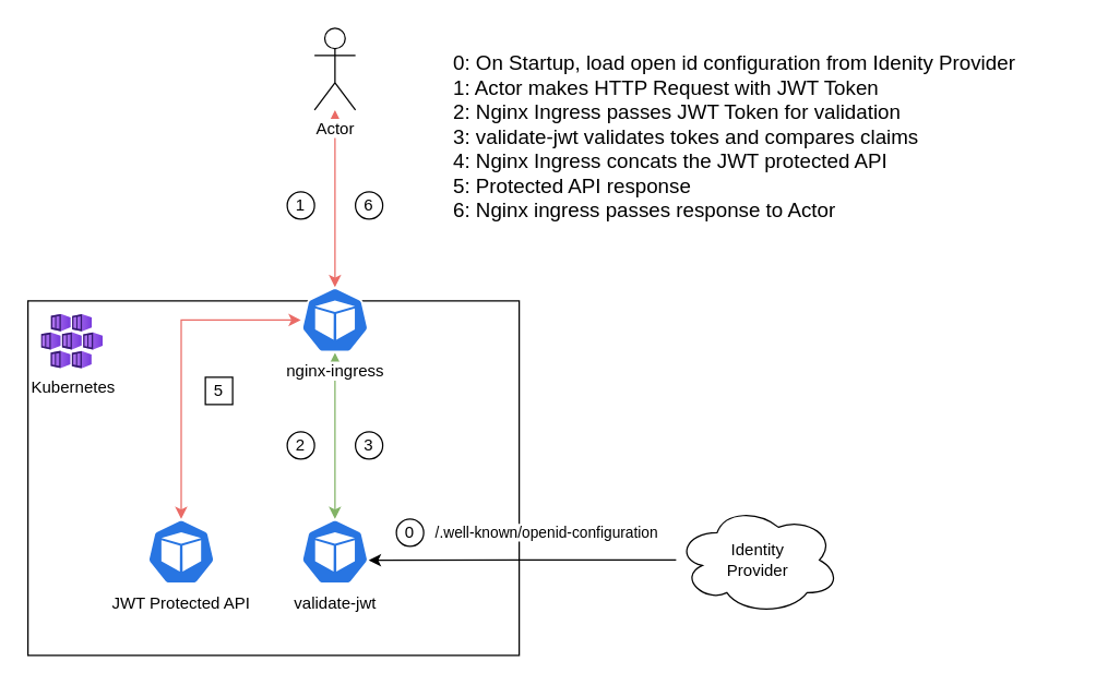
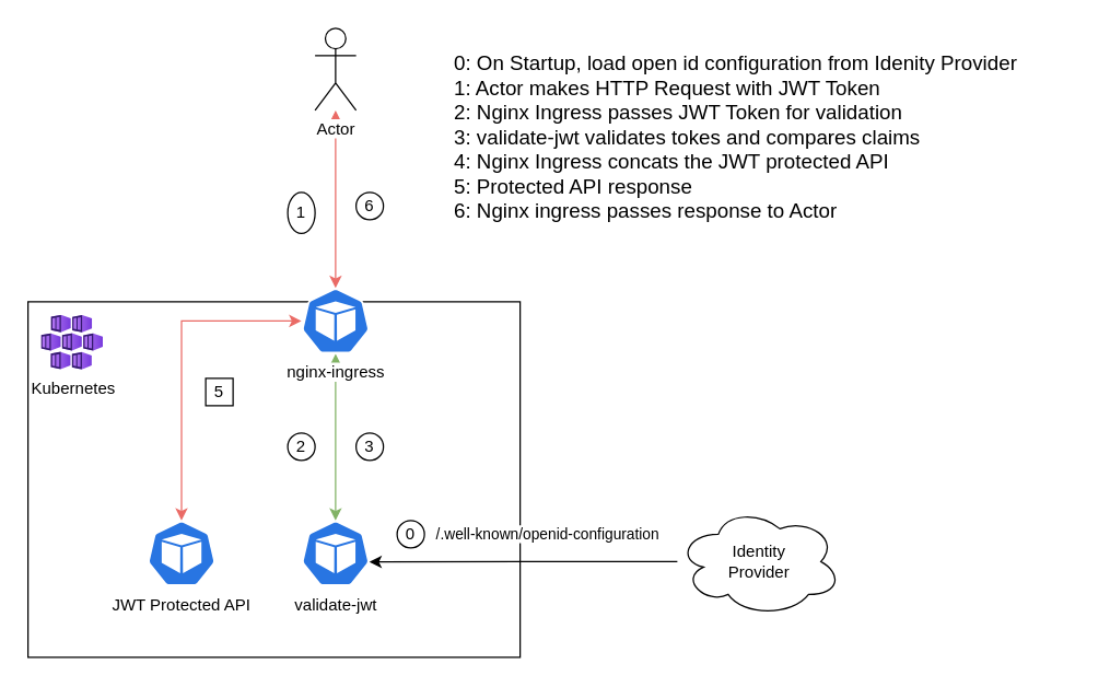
  <mxCell id="0" />
  <mxCell id="1" parent="0" />
  <mxCell id="2" value="" style="rounded=0;whiteSpace=wrap;html=1;" vertex="1" parent="1"><mxGeometry x="20" y="220" width="360" height="260" as="geometry" /></mxCell>
  <mxCell id="3" value="Kubernetes" style="aspect=fixed;html=1;points=[];align=center;image;fontSize=12;image=img/lib/azure2/containers/Kubernetes_Services.svg;" vertex="1" parent="1"><mxGeometry x="30" y="230" width="45.33" height="40" as="geometry" /></mxCell>
  <mxCell id="4" style="edgeStyle=orthogonalEdgeStyle;rounded=0;orthogonalLoop=1;jettySize=auto;html=1;fontColor=#000000;startArrow=classic;startFill=1;strokeColor=#82b366;fillColor=#d5e8d4;" edge="1" parent="1" source="6" target="9"><mxGeometry relative="1" as="geometry" /></mxCell>
  <mxCell id="5" style="edgeStyle=orthogonalEdgeStyle;rounded=0;orthogonalLoop=1;jettySize=auto;html=1;fontColor=#000000;startArrow=classic;startFill=1;strokeColor=#EA6B66;" edge="1" parent="1" source="6" target="15"><mxGeometry relative="1" as="geometry" /></mxCell>
  <mxCell id="6" value="nginx-ingress" style="sketch=0;html=1;dashed=0;whitespace=wrap;fillColor=#2875E2;strokeColor=#ffffff;points=[[0.005,0.63,0],[0.1,0.2,0],[0.9,0.2,0],[0.5,0,0],[0.995,0.63,0],[0.72,0.99,0],[0.5,1,0],[0.28,0.99,0]];shape=mxgraph.kubernetes.icon;prIcon=pod;verticalAlign=top;labelPosition=center;verticalLabelPosition=bottom;align=center;labelBackgroundColor=default;" vertex="1" parent="1"><mxGeometry x="220" y="210" width="50" height="48" as="geometry" /></mxCell>
  <mxCell id="7" style="edgeStyle=orthogonalEdgeStyle;rounded=0;orthogonalLoop=1;jettySize=auto;html=1;fontColor=#000000;strokeColor=#EA6B66;startArrow=classic;startFill=1;" edge="1" parent="1" source="8" target="6"><mxGeometry relative="1" as="geometry" /></mxCell>
  <mxCell id="8" value="Actor" style="shape=umlActor;verticalLabelPosition=bottom;verticalAlign=top;html=1;outlineConnect=0;labelBackgroundColor=default;labelBorderColor=none;" vertex="1" parent="1"><mxGeometry x="230" y="20" width="30" height="60" as="geometry" /></mxCell>
  <mxCell id="9" value="validate-jwt" style="sketch=0;html=1;dashed=0;whitespace=wrap;fillColor=#2875E2;strokeColor=#ffffff;points=[[0.005,0.63,0],[0.1,0.2,0],[0.9,0.2,0],[0.5,0,0],[0.995,0.63,0],[0.72,0.99,0],[0.5,1,0],[0.28,0.99,0]];shape=mxgraph.kubernetes.icon;prIcon=pod;verticalAlign=top;labelPosition=center;verticalLabelPosition=bottom;align=center;" vertex="1" parent="1"><mxGeometry x="220" y="380" width="50" height="48" as="geometry" /></mxCell>
  <mxCell id="10" value="/.well-known/openid-configuration" style="edgeStyle=orthogonalEdgeStyle;rounded=0;orthogonalLoop=1;jettySize=auto;html=1;entryX=0.995;entryY=0.63;entryDx=0;entryDy=0;entryPerimeter=0;" edge="1" parent="1" source="11" target="9"><mxGeometry x="-0.157" y="-20" relative="1" as="geometry"><mxPoint as="offset" /></mxGeometry></mxCell>
  <mxCell id="11" value="Identity&lt;br&gt;Provider" style="ellipse;shape=cloud;whiteSpace=wrap;html=1;" vertex="1" parent="1"><mxGeometry x="495" y="370" width="120" height="80" as="geometry" /></mxCell>
- <mxCell id="12" value="1" style="ellipse;whiteSpace=wrap;html=1;" vertex="1" parent="1"><mxGeometry x="210" y="140" width="20" height="20" as="geometry" /></mxCell>
+ <mxCell id="12" value="1" style="ellipse;whiteSpace=wrap;html=1;" vertex="1" parent="1"><mxGeometry x="210" y="140" width="20" height="30" as="geometry" /></mxCell>
  <mxCell id="13" value="2" style="ellipse;whiteSpace=wrap;html=1;" vertex="1" parent="1"><mxGeometry x="210" y="316" width="20" height="20" as="geometry" /></mxCell>
  <mxCell id="14" value="3" style="ellipse;whiteSpace=wrap;html=1;" vertex="1" parent="1"><mxGeometry x="260" y="316" width="20" height="20" as="geometry" /></mxCell>
  <mxCell id="15" value="JWT Protected API" style="sketch=0;html=1;dashed=0;whitespace=wrap;fillColor=#2875E2;strokeColor=#ffffff;points=[[0.005,0.63,0],[0.1,0.2,0],[0.9,0.2,0],[0.5,0,0],[0.995,0.63,0],[0.72,0.99,0],[0.5,1,0],[0.28,0.99,0]];shape=mxgraph.kubernetes.icon;prIcon=pod;verticalAlign=top;labelPosition=center;verticalLabelPosition=bottom;align=center;" vertex="1" parent="1"><mxGeometry x="107.33" y="380" width="50" height="48" as="geometry" /></mxCell>
  <mxCell id="16" value="5" style="whiteSpace=wrap;html=1;rounded=0;" vertex="1" parent="1"><mxGeometry x="150" y="276" width="20" height="20" as="geometry" /></mxCell>
  <mxCell id="17" value="6" style="ellipse;whiteSpace=wrap;html=1;" vertex="1" parent="1"><mxGeometry x="260" y="140" width="20" height="20" as="geometry" /></mxCell>
  <mxCell id="18" value="0" style="ellipse;whiteSpace=wrap;html=1;" vertex="1" parent="1"><mxGeometry x="290" y="380" width="20" height="20" as="geometry" /></mxCell>
  <mxCell id="19" value="0: On Startup, load open id configuration from Idenity Provider&lt;br style=&quot;font-size: 15px;&quot;&gt;1: Actor makes HTTP Request with JWT Token&lt;br style=&quot;font-size: 15px;&quot;&gt;2: Nginx Ingress passes JWT Token for validation&lt;br style=&quot;font-size: 15px;&quot;&gt;3: validate-jwt validates tokes and compares claims&lt;br style=&quot;font-size: 15px;&quot;&gt;4: Nginx Ingress concats the JWT protected API&lt;br style=&quot;font-size: 15px;&quot;&gt;5: Protected API response&lt;br style=&quot;font-size: 15px;&quot;&gt;6: Nginx ingress passes response to Actor" style="text;html=1;strokeColor=none;fillColor=none;align=left;verticalAlign=top;whiteSpace=wrap;rounded=0;labelBackgroundColor=default;labelBorderColor=none;fontColor=#000000;fontSize=15;" vertex="1" parent="1"><mxGeometry x="330" y="30" width="460" height="140" as="geometry" /></mxCell>
